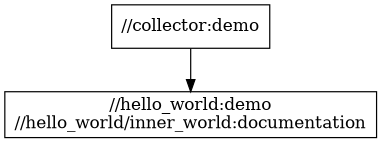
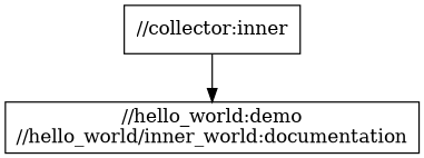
  digraph {
    node [shape=box]
-   "//collector:demo"
+   "//collector:demo" [label="//collector:inner"]
    "//hello_world:demo\n//hello_world/inner_world:documentation"
    "//collector:demo" -> "//hello_world:demo\n//hello_world/inner_world:documentation"
  }
